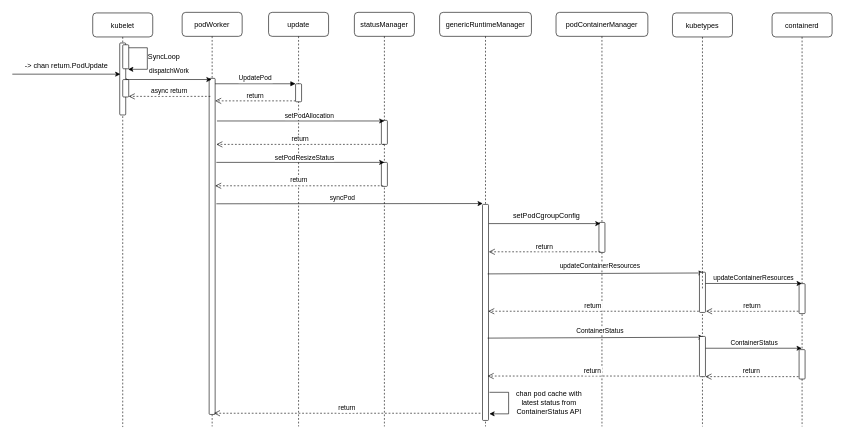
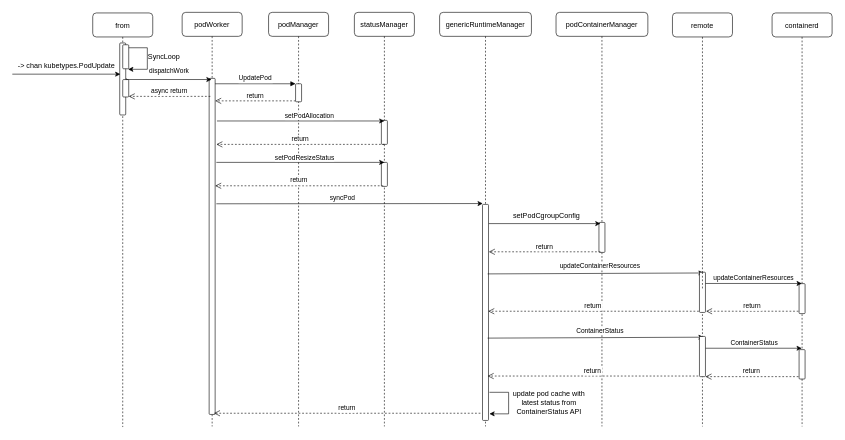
  <mxCell id="0" />
  <mxCell id="1" parent="0" />
  <mxCell id="2" value="podWorker" style="shape=umlLifeline;perimeter=lifelinePerimeter;container=1;collapsible=0;recursiveResize=0;shadow=0;strokeWidth=1;rounded=1;" parent="1" vertex="1"><mxGeometry x="303" y="20" width="100" height="690" as="geometry" /></mxCell>
  <mxCell id="3" value="" style="points=[];perimeter=orthogonalPerimeter;shadow=0;strokeWidth=1;rounded=1;" parent="2" vertex="1"><mxGeometry x="45" y="110" width="10" height="560" as="geometry" /></mxCell>
  <mxCell id="4" value="async return" style="verticalAlign=bottom;endArrow=open;dashed=1;endSize=8;shadow=0;strokeWidth=1;" edge="1" parent="2"><mxGeometry relative="1" as="geometry"><mxPoint x="-89" y="140" as="targetPoint" /><mxPoint x="47" y="140" as="sourcePoint" /></mxGeometry></mxCell>
- <mxCell id="5" value="update" style="shape=umlLifeline;perimeter=lifelinePerimeter;container=1;collapsible=0;recursiveResize=0;shadow=0;strokeWidth=1;rounded=1;" parent="1" vertex="1"><mxGeometry x="447" y="20" width="100" height="690" as="geometry" /></mxCell>
+ <mxCell id="5" value="podManager" style="shape=umlLifeline;perimeter=lifelinePerimeter;container=1;collapsible=0;recursiveResize=0;shadow=0;strokeWidth=1;rounded=1;" parent="1" vertex="1"><mxGeometry x="447" y="20" width="100" height="690" as="geometry" /></mxCell>
  <mxCell id="6" value="" style="points=[];perimeter=orthogonalPerimeter;shadow=0;strokeWidth=1;rounded=1;" parent="5" vertex="1"><mxGeometry x="45" y="119" width="10" height="30" as="geometry" /></mxCell>
  <mxCell id="7" value="return" style="verticalAlign=bottom;endArrow=open;dashed=1;endSize=8;exitX=0;exitY=0.95;shadow=0;strokeWidth=1;" parent="1" edge="1"><mxGeometry relative="1" as="geometry"><mxPoint x="358" y="167.5" as="targetPoint" /><mxPoint x="492" y="167.5" as="sourcePoint" /></mxGeometry></mxCell>
  <mxCell id="8" value="UpdatePod" style="verticalAlign=bottom;endArrow=block;entryX=0;entryY=0;shadow=0;strokeWidth=1;" parent="1" edge="1"><mxGeometry relative="1" as="geometry"><mxPoint x="358" y="139" as="sourcePoint" /><mxPoint x="492" y="139" as="targetPoint" /></mxGeometry></mxCell>
  <mxCell id="9" value="statusManager" style="shape=umlLifeline;perimeter=lifelinePerimeter;container=1;collapsible=0;recursiveResize=0;shadow=0;strokeWidth=1;rounded=1;" parent="1" vertex="1"><mxGeometry x="590" y="20" width="100" height="690" as="geometry" /></mxCell>
  <mxCell id="10" value="" style="points=[];perimeter=orthogonalPerimeter;shadow=0;strokeWidth=1;rounded=1;" parent="9" vertex="1"><mxGeometry x="45" y="180" width="10" height="40" as="geometry" /></mxCell>
  <mxCell id="11" value="" style="points=[];perimeter=orthogonalPerimeter;shadow=0;strokeWidth=1;rounded=1;" parent="9" vertex="1"><mxGeometry x="45" y="250" width="10" height="40" as="geometry" /></mxCell>
  <mxCell id="12" value="return" style="verticalAlign=bottom;endArrow=open;dashed=1;endSize=8;shadow=0;strokeWidth=1;" parent="9" edge="1"><mxGeometry relative="1" as="geometry"><mxPoint x="-232" y="289" as="targetPoint" /><mxPoint x="48" y="289" as="sourcePoint" /></mxGeometry></mxCell>
  <mxCell id="13" value="return" style="verticalAlign=bottom;endArrow=open;dashed=1;endSize=8;shadow=0;strokeWidth=1;" parent="9" edge="1"><mxGeometry relative="1" as="geometry"><mxPoint x="-234" y="668" as="targetPoint" /><mxPoint x="210" y="668" as="sourcePoint" /></mxGeometry></mxCell>
  <mxCell id="14" value="" style="endArrow=classic;html=1;" parent="1" edge="1"><mxGeometry width="50" height="50" relative="1" as="geometry"><mxPoint x="361" y="201" as="sourcePoint" /><mxPoint x="640" y="201" as="targetPoint" /></mxGeometry></mxCell>
  <mxCell id="15" value="setPodAllocation" style="edgeLabel;html=1;align=center;verticalAlign=middle;resizable=0;points=[];rounded=1;" parent="14" vertex="1" connectable="0"><mxGeometry x="0.094" y="1" relative="1" as="geometry"><mxPoint y="-8" as="offset" /></mxGeometry></mxCell>
  <mxCell id="16" value="genericRuntimeManager" style="shape=umlLifeline;perimeter=lifelinePerimeter;container=1;collapsible=0;recursiveResize=0;shadow=0;strokeWidth=1;rounded=1;" parent="1" vertex="1"><mxGeometry x="732" y="20" width="153" height="690" as="geometry" /></mxCell>
  <mxCell id="17" value="" style="points=[];perimeter=orthogonalPerimeter;shadow=0;strokeWidth=1;rounded=1;" parent="16" vertex="1"><mxGeometry x="71.5" y="320" width="10" height="360" as="geometry" /></mxCell>
  <mxCell id="18" value="" style="endArrow=classic;html=1;rounded=0;edgeStyle=orthogonalEdgeStyle;exitX=1.45;exitY=0.796;exitDx=0;exitDy=0;exitPerimeter=0;entryX=1.45;entryY=0.927;entryDx=0;entryDy=0;entryPerimeter=0;" edge="1" parent="16"><mxGeometry width="50" height="50" relative="1" as="geometry"><mxPoint x="83" y="633.104" as="sourcePoint" /><mxPoint x="83" y="668.998" as="targetPoint" /><Array as="points"><mxPoint x="115" y="633" /><mxPoint x="115" y="669" /></Array></mxGeometry></mxCell>
  <mxCell id="19" value="return" style="verticalAlign=bottom;endArrow=open;dashed=1;endSize=8;shadow=0;strokeWidth=1;" parent="1" edge="1"><mxGeometry relative="1" as="geometry"><mxPoint x="360" y="240" as="targetPoint" /><mxPoint x="640" y="240" as="sourcePoint" /></mxGeometry></mxCell>
  <mxCell id="20" value="" style="endArrow=classic;html=1;entryX=0.47;entryY=0.58;entryDx=0;entryDy=0;entryPerimeter=0;" parent="1" edge="1"><mxGeometry width="50" height="50" relative="1" as="geometry"><mxPoint x="360" y="339" as="sourcePoint" /><mxPoint x="803.91" y="338.6" as="targetPoint" /></mxGeometry></mxCell>
  <mxCell id="21" value="syncPod" style="edgeLabel;html=1;align=center;verticalAlign=middle;resizable=0;points=[];rounded=1;" parent="20" vertex="1" connectable="0"><mxGeometry x="-0.053" y="4" relative="1" as="geometry"><mxPoint y="-6" as="offset" /></mxGeometry></mxCell>
  <mxCell id="22" value="podContainerManager" style="shape=umlLifeline;perimeter=lifelinePerimeter;container=1;collapsible=0;recursiveResize=0;shadow=0;strokeWidth=1;rounded=1;" parent="1" vertex="1"><mxGeometry x="926" y="20" width="153" height="690" as="geometry" /></mxCell>
  <mxCell id="23" value="" style="points=[];perimeter=orthogonalPerimeter;shadow=0;strokeWidth=1;rounded=1;" parent="22" vertex="1"><mxGeometry x="71.5" y="350" width="10" height="50" as="geometry" /></mxCell>
  <mxCell id="24" value="return" style="verticalAlign=bottom;endArrow=open;dashed=1;endSize=8;shadow=0;strokeWidth=1;" parent="22" edge="1"><mxGeometry relative="1" as="geometry"><mxPoint x="-112" y="399" as="targetPoint" /><mxPoint x="74" y="399" as="sourcePoint" /></mxGeometry></mxCell>
  <mxCell id="25" value="return" style="verticalAlign=bottom;endArrow=open;dashed=1;endSize=8;shadow=0;strokeWidth=1;" edge="1" parent="22"><mxGeometry relative="1" as="geometry"><mxPoint x="-114" y="606" as="targetPoint" /><mxPoint x="237" y="606" as="sourcePoint" /></mxGeometry></mxCell>
  <mxCell id="26" value="" style="endArrow=classic;html=1;" parent="1" edge="1"><mxGeometry width="50" height="50" relative="1" as="geometry"><mxPoint x="814" y="372" as="sourcePoint" /><mxPoint x="1000" y="372" as="targetPoint" /></mxGeometry></mxCell>
  <mxCell id="27" value="setPodCgroupConfig" style="text;html=1;align=center;verticalAlign=middle;resizable=0;points=[];autosize=1;strokeColor=none;fillColor=none;rounded=1;" parent="1" vertex="1"><mxGeometry x="845" y="350" width="130" height="20" as="geometry" /></mxCell>
- <mxCell id="28" value="kubetypes" style="shape=umlLifeline;perimeter=lifelinePerimeter;container=1;collapsible=0;recursiveResize=0;shadow=0;strokeWidth=1;rounded=1;" parent="1" vertex="1"><mxGeometry x="1120" y="21" width="100" height="689" as="geometry" /></mxCell>
+ <mxCell id="28" value="remote" style="shape=umlLifeline;perimeter=lifelinePerimeter;container=1;collapsible=0;recursiveResize=0;shadow=0;strokeWidth=1;rounded=1;" parent="1" vertex="1"><mxGeometry x="1120" y="21" width="100" height="689" as="geometry" /></mxCell>
  <mxCell id="29" value="return" style="verticalAlign=bottom;endArrow=open;dashed=1;endSize=8;shadow=0;strokeWidth=1;" parent="28" edge="1"><mxGeometry relative="1" as="geometry"><mxPoint x="-307" y="497" as="targetPoint" /><mxPoint x="44" y="497" as="sourcePoint" /></mxGeometry></mxCell>
  <mxCell id="30" value="" style="endArrow=classic;html=1;exitX=0.523;exitY=0.823;exitDx=0;exitDy=0;exitPerimeter=0;entryX=0.52;entryY=0.631;entryDx=0;entryDy=0;entryPerimeter=0;" parent="1" edge="1"><mxGeometry width="50" height="50" relative="1" as="geometry"><mxPoint x="812.019" y="455.81" as="sourcePoint" /><mxPoint x="1172" y="454.279" as="targetPoint" /></mxGeometry></mxCell>
  <mxCell id="31" value="updateContainerResources" style="edgeLabel;html=1;align=center;verticalAlign=middle;resizable=0;points=[];rounded=1;" parent="30" vertex="1" connectable="0"><mxGeometry x="-0.169" y="-2" relative="1" as="geometry"><mxPoint x="36" y="-15" as="offset" /></mxGeometry></mxCell>
  <mxCell id="32" value="" style="points=[];perimeter=orthogonalPerimeter;shadow=0;strokeWidth=1;rounded=1;" parent="1" vertex="1"><mxGeometry x="1165" y="453" width="10" height="67" as="geometry" /></mxCell>
  <mxCell id="33" value="" style="verticalAlign=bottom;endArrow=none;dashed=1;endSize=8;shadow=0;strokeWidth=1;" parent="1" target="32" edge="1"><mxGeometry relative="1" as="geometry"><mxPoint x="811" y="480" as="targetPoint" /><mxPoint x="1170" y="480" as="sourcePoint" /></mxGeometry></mxCell>
  <mxCell id="34" value="containerd" style="shape=umlLifeline;perimeter=lifelinePerimeter;container=1;collapsible=0;recursiveResize=0;shadow=0;strokeWidth=1;rounded=1;" parent="1" vertex="1"><mxGeometry x="1286" y="21" width="100" height="689" as="geometry" /></mxCell>
  <mxCell id="35" value="" style="points=[];perimeter=orthogonalPerimeter;shadow=0;strokeWidth=1;rounded=1;" parent="34" vertex="1"><mxGeometry x="45" y="451" width="10" height="50" as="geometry" /></mxCell>
  <mxCell id="36" value="return" style="verticalAlign=bottom;endArrow=open;dashed=1;endSize=8;shadow=0;strokeWidth=1;" parent="34" edge="1"><mxGeometry relative="1" as="geometry"><mxPoint x="-110" y="497" as="targetPoint" /><mxPoint x="44" y="497" as="sourcePoint" /></mxGeometry></mxCell>
  <mxCell id="37" value="" style="points=[];perimeter=orthogonalPerimeter;shadow=0;strokeWidth=1;rounded=1;" vertex="1" parent="34"><mxGeometry x="45" y="561" width="10" height="49" as="geometry" /></mxCell>
  <mxCell id="38" value="" style="endArrow=classic;html=1;exitX=0.552;exitY=0.676;exitDx=0;exitDy=0;exitPerimeter=0;" parent="1" edge="1"><mxGeometry width="50" height="50" relative="1" as="geometry"><mxPoint x="1175.2" y="471.764" as="sourcePoint" /><mxPoint x="1335.5" y="471.764" as="targetPoint" /></mxGeometry></mxCell>
  <mxCell id="39" value="updateContainerResources" style="edgeLabel;html=1;align=center;verticalAlign=middle;resizable=0;points=[];rounded=1;" parent="1" vertex="1" connectable="0"><mxGeometry x="1254.996" y="461.172" as="geometry" /></mxCell>
- <mxCell id="40" value="chan pod cache with latest status from ContainerStatus API" style="text;html=1;strokeColor=none;fillColor=none;align=center;verticalAlign=middle;whiteSpace=wrap;rounded=0;" vertex="1" parent="1"><mxGeometry x="844" y="655" width="141" height="30" as="geometry" /></mxCell>
+ <mxCell id="40" value="update pod cache with latest status from ContainerStatus API" style="text;html=1;strokeColor=none;fillColor=none;align=center;verticalAlign=middle;whiteSpace=wrap;rounded=0;" vertex="1" parent="1"><mxGeometry x="844" y="655" width="141" height="30" as="geometry" /></mxCell>
  <mxCell id="41" value="" style="endArrow=classic;html=1;exitX=0.523;exitY=0.823;exitDx=0;exitDy=0;exitPerimeter=0;entryX=0.52;entryY=0.631;entryDx=0;entryDy=0;entryPerimeter=0;" edge="1" parent="1"><mxGeometry width="50" height="50" relative="1" as="geometry"><mxPoint x="811.999" y="562.81" as="sourcePoint" /><mxPoint x="1171.98" y="561.279" as="targetPoint" /></mxGeometry></mxCell>
  <mxCell id="42" value="ContainerStatus" style="edgeLabel;html=1;align=center;verticalAlign=middle;resizable=0;points=[];rounded=1;" vertex="1" connectable="0" parent="41"><mxGeometry x="-0.169" y="-2" relative="1" as="geometry"><mxPoint x="36" y="-15" as="offset" /></mxGeometry></mxCell>
  <mxCell id="43" value="" style="points=[];perimeter=orthogonalPerimeter;shadow=0;strokeWidth=1;rounded=1;" vertex="1" parent="1"><mxGeometry x="1164.98" y="560" width="10" height="67" as="geometry" /></mxCell>
  <mxCell id="44" value="" style="endArrow=classic;html=1;exitX=0.552;exitY=0.676;exitDx=0;exitDy=0;exitPerimeter=0;" edge="1" parent="1"><mxGeometry width="50" height="50" relative="1" as="geometry"><mxPoint x="1175.18" y="579.684" as="sourcePoint" /><mxPoint x="1335.48" y="579.684" as="targetPoint" /></mxGeometry></mxCell>
  <mxCell id="45" value="ContainerStatus" style="edgeLabel;html=1;align=center;verticalAlign=middle;resizable=0;points=[];" vertex="1" connectable="0" parent="44"><mxGeometry x="-0.254" y="-2" relative="1" as="geometry"><mxPoint x="20" y="-12" as="offset" /></mxGeometry></mxCell>
  <mxCell id="46" value="return" style="verticalAlign=bottom;endArrow=open;dashed=1;endSize=8;shadow=0;strokeWidth=1;" edge="1" parent="1"><mxGeometry relative="1" as="geometry"><mxPoint x="1174.98" y="627" as="targetPoint" /><mxPoint x="1330" y="627" as="sourcePoint" /></mxGeometry></mxCell>
  <mxCell id="47" value="" style="endArrow=classic;html=1;" parent="1" edge="1"><mxGeometry width="50" height="50" relative="1" as="geometry"><mxPoint x="360" y="270" as="sourcePoint" /><mxPoint x="640" y="270" as="targetPoint" /></mxGeometry></mxCell>
  <mxCell id="48" value="setPodResizeStatus" style="edgeLabel;html=1;align=center;verticalAlign=middle;resizable=0;points=[];rounded=1;" parent="47" vertex="1" connectable="0"><mxGeometry x="0.094" y="1" relative="1" as="geometry"><mxPoint x="-7" y="-8" as="offset" /></mxGeometry></mxCell>
- <mxCell id="49" value="kubelet" style="shape=umlLifeline;perimeter=lifelinePerimeter;container=1;collapsible=0;recursiveResize=0;shadow=0;strokeWidth=1;rounded=1;" vertex="1" parent="1"><mxGeometry x="154" y="21" width="100" height="690" as="geometry" /></mxCell>
+ <mxCell id="49" value="from" style="shape=umlLifeline;perimeter=lifelinePerimeter;container=1;collapsible=0;recursiveResize=0;shadow=0;strokeWidth=1;rounded=1;" vertex="1" parent="1"><mxGeometry x="154" y="21" width="100" height="690" as="geometry" /></mxCell>
  <mxCell id="50" value="" style="points=[];perimeter=orthogonalPerimeter;shadow=0;strokeWidth=1;rounded=1;" vertex="1" parent="49"><mxGeometry x="45" y="50" width="10" height="120" as="geometry" /></mxCell>
  <mxCell id="51" value="" style="endArrow=classic;html=1;rounded=0;edgeStyle=orthogonalEdgeStyle;exitX=1.45;exitY=0.796;exitDx=0;exitDy=0;exitPerimeter=0;entryX=1.45;entryY=0.927;entryDx=0;entryDy=0;entryPerimeter=0;" edge="1" parent="49"><mxGeometry width="50" height="50" relative="1" as="geometry"><mxPoint x="59" y="58.004" as="sourcePoint" /><mxPoint x="59" y="93.898" as="targetPoint" /><Array as="points"><mxPoint x="91" y="58" /><mxPoint x="91" y="94" /></Array></mxGeometry></mxCell>
  <mxCell id="52" value="" style="points=[];perimeter=orthogonalPerimeter;shadow=0;strokeWidth=1;rounded=1;" vertex="1" parent="49"><mxGeometry x="50" y="53" width="10" height="40" as="geometry" /></mxCell>
  <mxCell id="53" value="" style="points=[];perimeter=orthogonalPerimeter;shadow=0;strokeWidth=1;rounded=1;" vertex="1" parent="49"><mxGeometry x="50" y="111" width="10" height="29" as="geometry" /></mxCell>
  <mxCell id="54" value="SyncLoop" style="text;html=1;strokeColor=none;fillColor=none;align=center;verticalAlign=middle;whiteSpace=wrap;rounded=0;" vertex="1" parent="1"><mxGeometry x="243" y="80" width="60" height="30" as="geometry" /></mxCell>
  <mxCell id="55" value="" style="endArrow=classic;html=1;rounded=0;edgeStyle=orthogonalEdgeStyle;" edge="1" parent="1"><mxGeometry width="50" height="50" relative="1" as="geometry"><mxPoint x="20" y="123" as="sourcePoint" /><mxPoint x="200" y="123" as="targetPoint" /></mxGeometry></mxCell>
- <mxCell id="56" value="-&amp;gt; chan return.PodUpdate" style="text;html=1;align=center;verticalAlign=middle;resizable=0;points=[];autosize=1;strokeColor=none;fillColor=none;" vertex="1" parent="1"><mxGeometry x="20" y="99" width="180" height="20" as="geometry" /></mxCell>
+ <mxCell id="56" value="-&amp;gt; chan kubetypes.PodUpdate" style="text;html=1;align=center;verticalAlign=middle;resizable=0;points=[];autosize=1;strokeColor=none;fillColor=none;" vertex="1" parent="1"><mxGeometry x="20" y="99" width="180" height="20" as="geometry" /></mxCell>
  <mxCell id="57" value="" style="endArrow=classic;html=1;rounded=0;edgeStyle=orthogonalEdgeStyle;entryX=0.49;entryY=0.168;entryDx=0;entryDy=0;entryPerimeter=0;" edge="1" parent="1"><mxGeometry width="50" height="50" relative="1" as="geometry"><mxPoint y="130" as="sourcePoint" x="210" /><mxPoint x="352" y="131.92" as="targetPoint" /><Array as="points"><mxPoint y="132" x="210" /></Array></mxGeometry></mxCell>
  <mxCell id="58" value="dispatchWork" style="edgeLabel;html=1;align=center;verticalAlign=middle;resizable=0;points=[];" vertex="1" connectable="0" parent="57"><mxGeometry x="0.652" y="-1" relative="1" as="geometry"><mxPoint x="-47" y="-15" as="offset" /></mxGeometry></mxCell>
